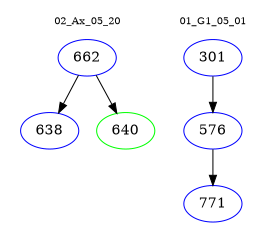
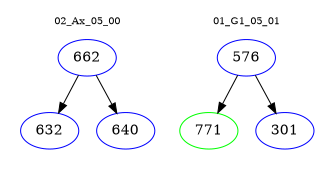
  digraph {
    node [color=blue]
    edge [color=black]
    n1 [label=662]
-   n2 [label=638]
-   n3 [color=green label=640]
+   n2 [label=632]
+   n3 [label=640]
    n4 [label=576]
-   n5 [label=771]
+   n5 [color=green label=771]
    n6 [label=301]
    subgraph cluster_1 {
      color=white
      fontsize=10
-     label="02_Ax_05_20"
+     label="02_Ax_05_00"
      n1
      n2
      n3
    }
    subgraph cluster_2 {
      color=white
      fontsize=10
      label="01_G1_05_01"
      n4
      n5
      n6
    }
    n1 -> n2
    n1 -> n3
    n4 -> n5
-   n6 -> n4
+   n4 -> n6
  }
